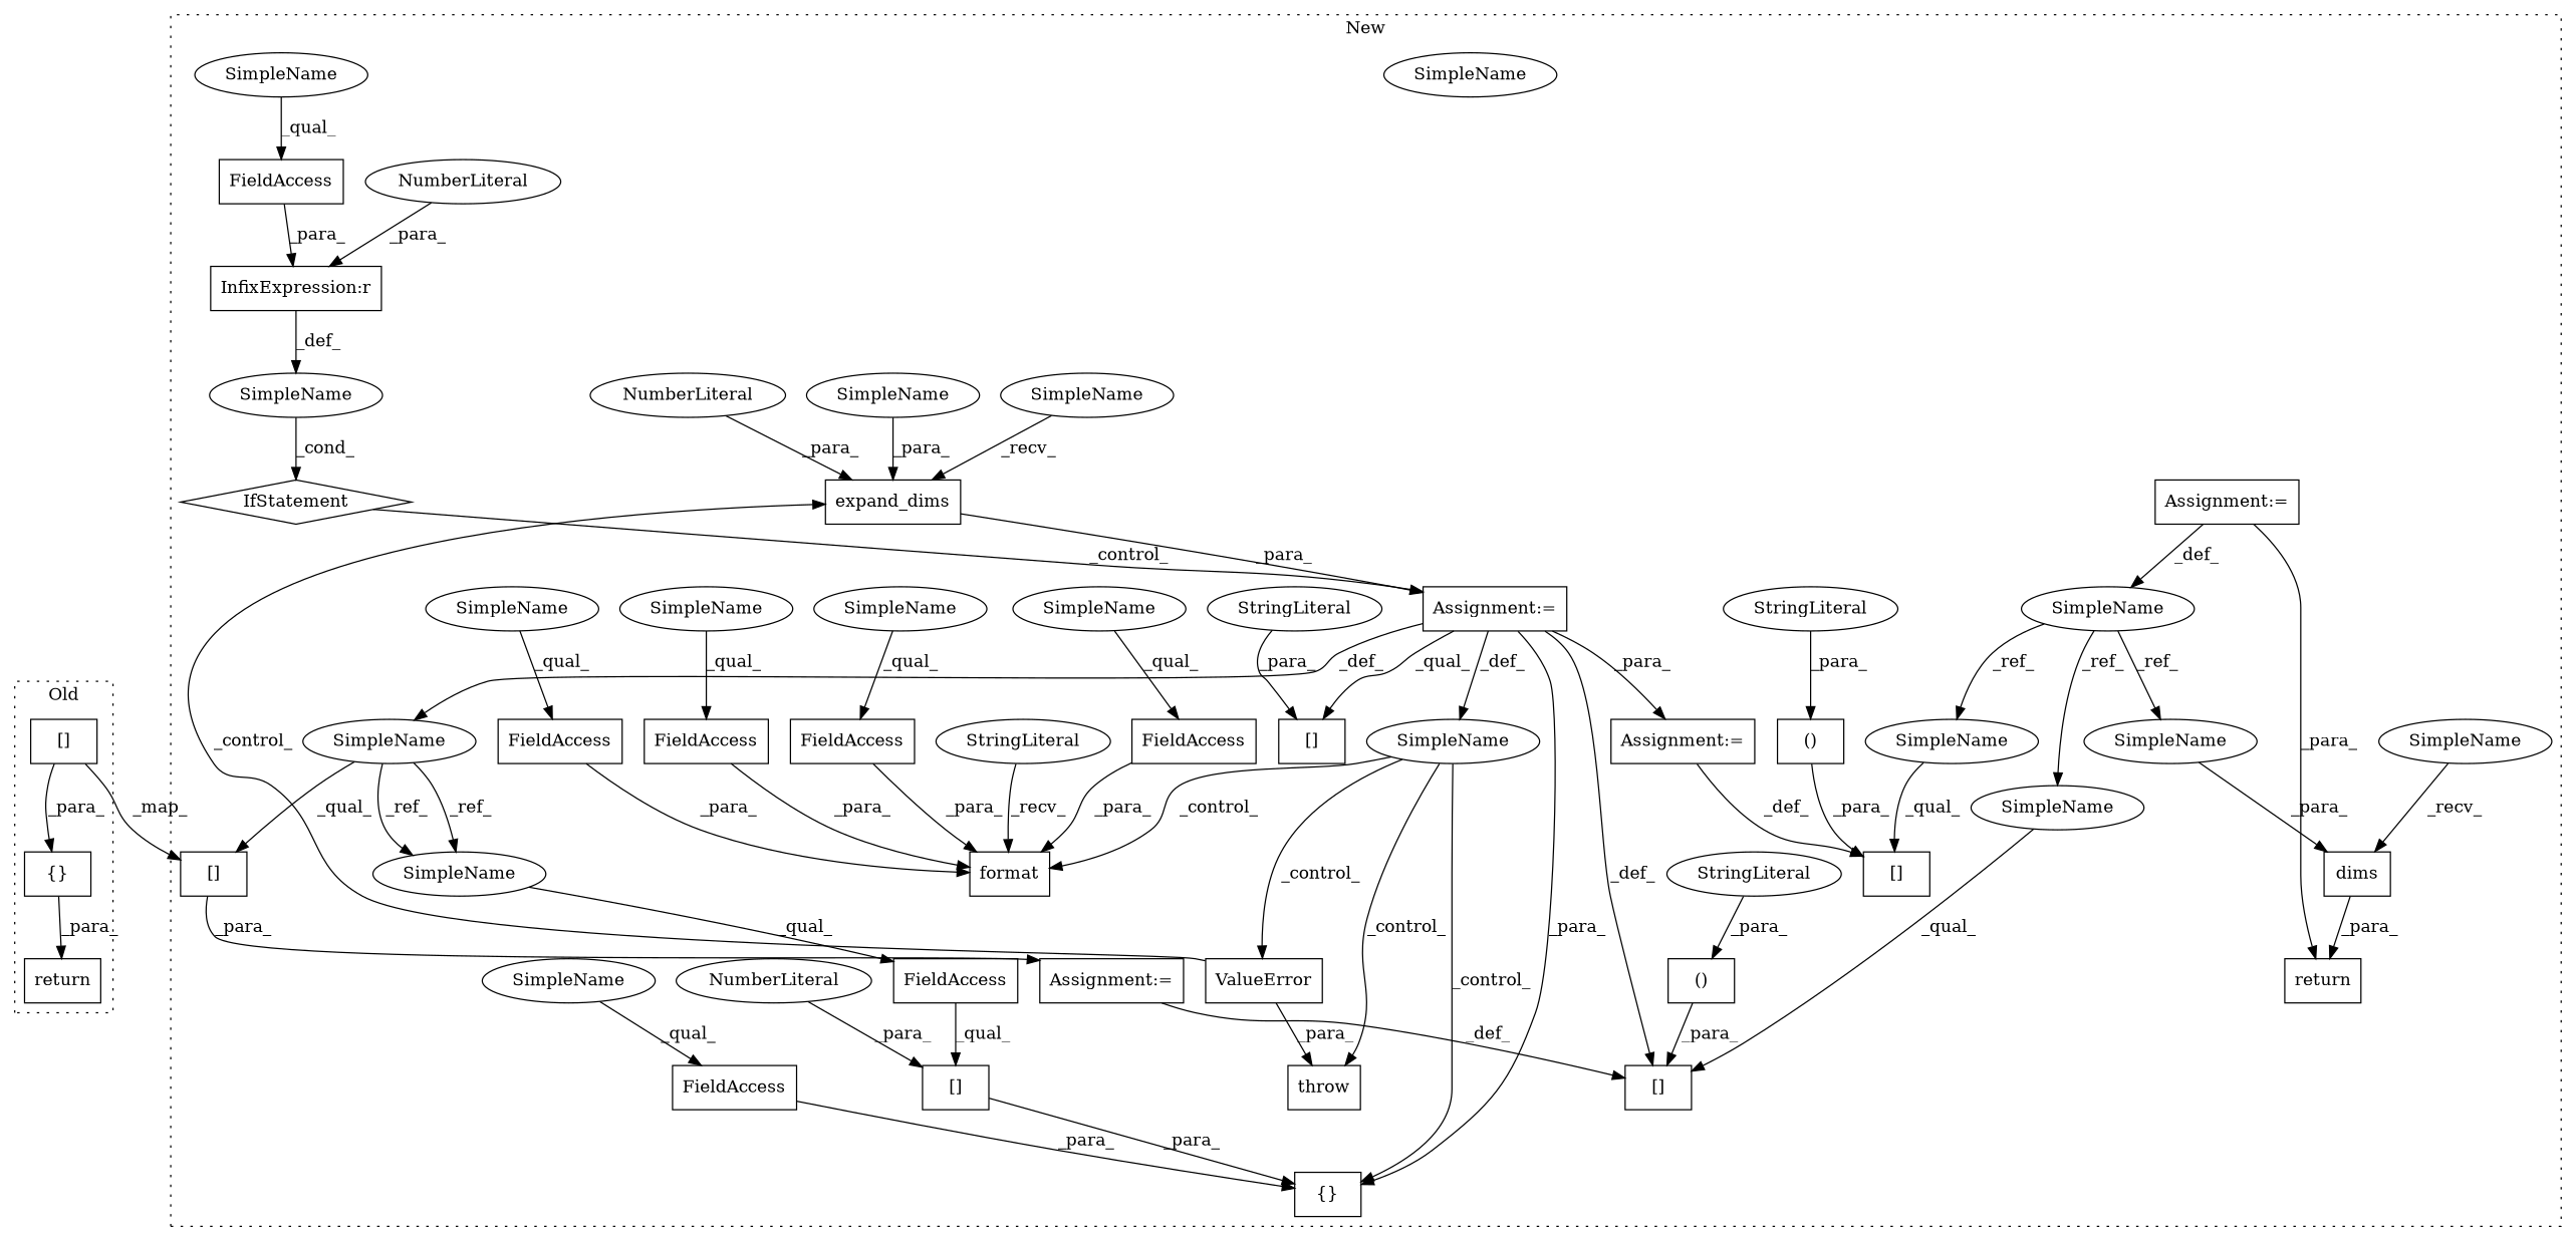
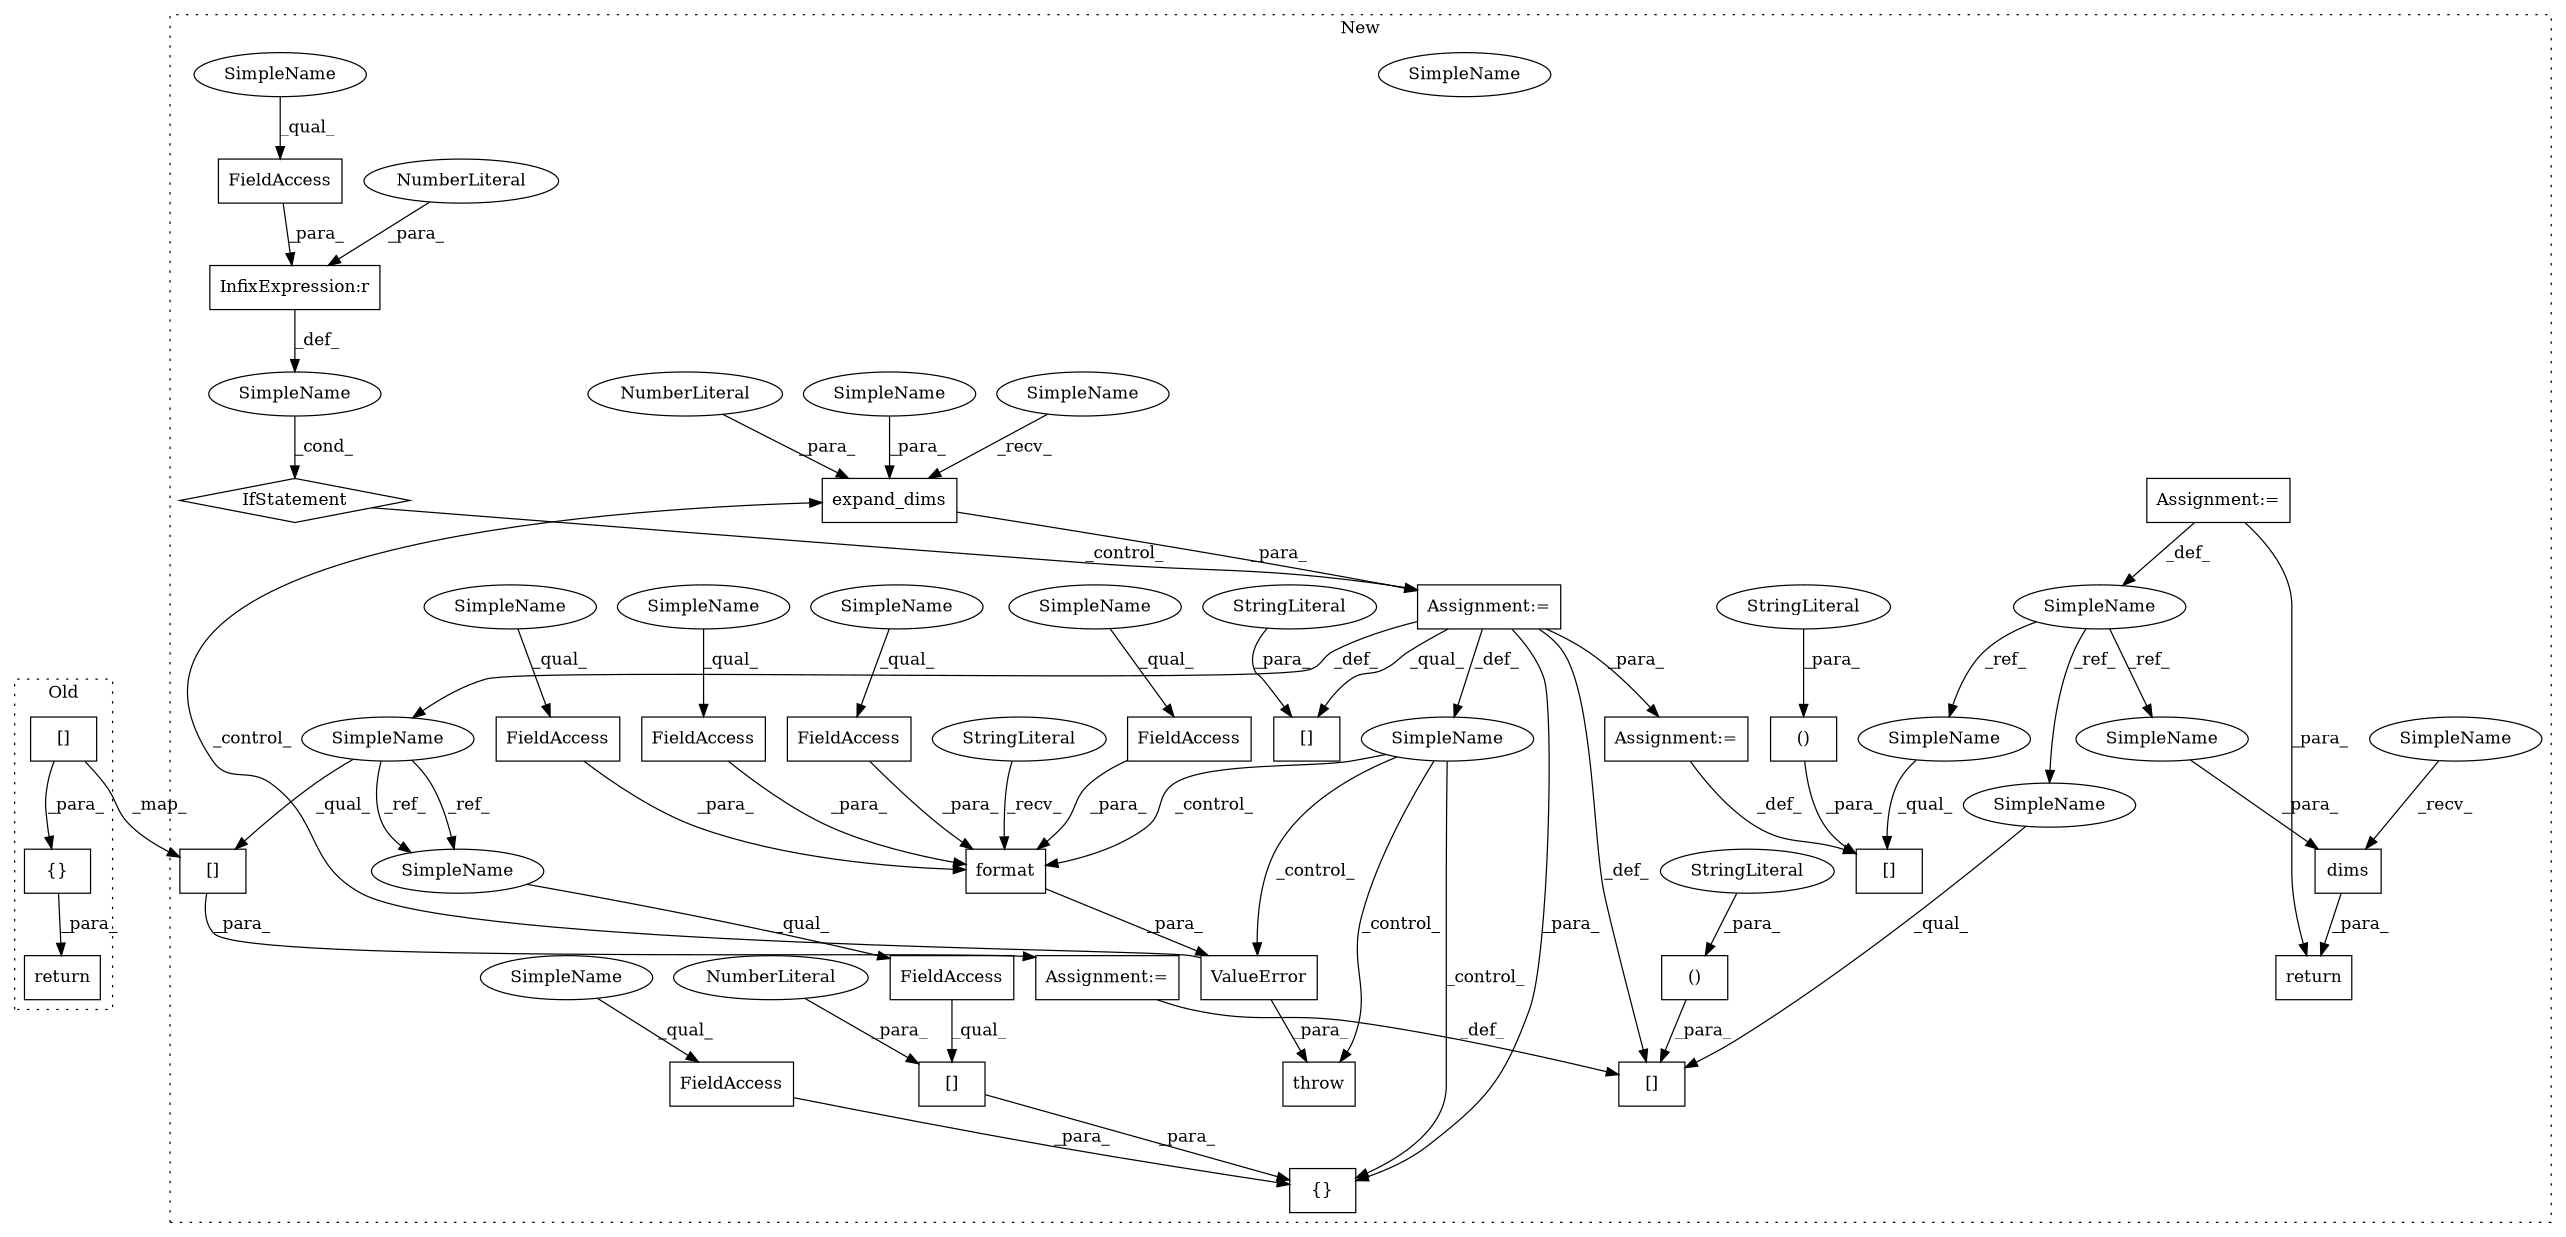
  digraph {
    node [a=42 l=2 s=2026 shape=box]
    n1 [a=32 l="12,1" label=expand_dims s="1782,1798"]
    n2 [a=7 l=1 label="Assignment:=" s=1775]
    n3 [a=25 l="4,2" label=IfStatement s="1748,1763" shape=diamond]
    n4 [a=34 l=1 label=NumberLiteral s=1797 shape=ellipse]
    n5 [label=SimpleName shape=ellipse l="" s=""]
    n6 [a=27 l=3 label="InfixExpression:r" s=1759]
    n7 [a=34 l=1 label=NumberLiteral s=1762 shape=ellipse]
    n8 [a=7 l=1 label="Assignment:=" s=2110]
    n9 [a=32 l="8,1" label=dims s="2345,2355"]
    n10 [a=2 l="9,1" label="[]" s="2026,2036"]
    n11 [a=34 l=1 label=NumberLiteral s=2035 shape=ellipse]
    n12 [a=2 l="9,1" label="[]" s="1815,1842"]
    n13 [a=7 l=1 label="Assignment:=" s=2003]
    n14 [a=7 l=1 label="Assignment:=" s=2228]
    n15 [a=41 l=7 label=return s=2332]
    n16 [a=22 l=7 label=FieldAccess s=1752]
    n17 [a=2 l="8,2" label="[]" s="2053,2108"]
    n18 [a=106 l=47 label="()" s=2061]
    n19 [a=2 l="8,2" label="[]" s="2188,2226"]
    n20 [a=106 l=30 label="()" s=2196]
    n21 [a=2 l="8,2" label="[]" s="2111,2180"]
    n22 [a=4 l="1,1" label="{}" s="2025,2045"]
    n23 [label=SimpleName shape=ellipse l="" s=""]
    n24 [a=53 l=6 label=throw s=1890]
    n25 [a=32 l="7,1" label=format s="1949,1987"]
    n26 [label=SimpleName s=2001 shape=ellipse]
    n27 [a=45 l=16 label=StringLiteral s=2092 shape=ellipse]
    n28 [a=45 l=41 label=StringLiteral s=1907 shape=ellipse]
    n29 [a=45 l=16 label=StringLiteral s=2210 shape=ellipse]
    n30 [a=45 l=18 label=StringLiteral s=1824 shape=ellipse]
    n31 [label=SimpleName s=1773 shape=ellipse]
    n32 [a=22 l=8 label=FieldAccess]
    n33 [a=22 l=7 label=FieldAccess s=1964]
    n34 [a=22 l=7 label=FieldAccess s=2038]
    n35 [a=22 l=7 label=FieldAccess s=1972]
    n36 [a=22 l=7 label=FieldAccess s=1956]
    n37 [a=22 l=7 label=FieldAccess s=1980]
    n38 [a=32 l="11,1" label=ValueError s="1896,1988"]
    n39 [label=SimpleName s=2053 shape=ellipse]
    n40 [label=SimpleName s=2188 shape=ellipse]
    n41 [label=SimpleName s=2353 shape=ellipse]
    n42 [label=SimpleName shape=ellipse]
    n43 [l=5 label=SimpleName s=2339 shape=ellipse]
    n44 [l=5 label=SimpleName s=1776 shape=ellipse]
    n45 [label=SimpleName s=1794 shape=ellipse]
    n46 [label=SimpleName shape=ellipse]
    n47 [label=SimpleName s=1752 shape=ellipse]
    n48 [l=3 label=SimpleName s=2038 shape=ellipse]
    n49 [l=3 label=SimpleName s=1972 shape=ellipse]
    n50 [l=3 label=SimpleName s=1980 shape=ellipse]
    n51 [l=3 label=SimpleName s=1964 shape=ellipse]
    n52 [l=3 label=SimpleName s=1956 shape=ellipse]
    n53 [a=41 l=7 label=return s=1535]
    n54 [a=4 l="1,1" label="{}" s="1564,1676"]
    n55 [a=2 l="8,2" label="[]" s="1565,1605"]
    subgraph cluster_1 {
      label=New
      style=dotted
      n1
      n2
      n3
      n4
      n5
      n6
      n7
      n8
      n9
      n10
      n11
      n12
      n13
      n14
      n15
      n16
      n17
      n18
      n19
      n20
      n21
      n22
      n23
      n24
      n25
      n26
      n27
      n28
      n29
      n30
      n31
      n32
      n33
      n34
      n35
      n36
      n37
      n38
      n39
      n40
      n41
      n42
      n43
      n44
      n45
      n46
      n47
      n48
      n49
      n50
      n51
      n52
    }
    subgraph cluster_2 {
      label=Old
      style=dotted
      n53
      n54
      n55
    }
    n1 -> n2 [label=_para_]
    n2 -> n12 [label=_qual_]
    n2 -> n14 [label=_para_]
    n2 -> n17 [label=_def_]
    n2 -> n22 [label=_para_]
    n2 -> n23 [label=_def_]
    n2 -> n31 [label=_def_]
    n3 -> n2 [label=_control_]
    n4 -> n1 [label=_para_]
    n5 -> n3 [label=_cond_]
    n6 -> n5 [label=_def_]
    n7 -> n6 [label=_para_]
    n8 -> n17 [label=_def_]
    n9 -> n15 [label=_para_]
    n10 -> n22 [label=_para_]
    n11 -> n10 [label=_para_]
    n13 -> n15 [label=_para_]
    n13 -> n26 [label=_def_]
    n14 -> n19 [label=_def_]
    n16 -> n6 [label=_para_]
    n18 -> n17 [label=_para_]
    n20 -> n19 [label=_para_]
    n21 -> n8 [label=_para_]
    n23 -> n22 [label=_control_]
    n23 -> n24 [label=_control_]
    n23 -> n25 [label=_control_]
    n23 -> n38 [label=_control_]
+   n25 -> n38 [label=_para_]
    n26 -> n39 [label=_ref_]
    n26 -> n40 [label=_ref_]
    n26 -> n41 [label=_ref_]
    n27 -> n18 [label=_para_]
    n28 -> n25 [label=_recv_]
    n29 -> n20 [label=_para_]
    n30 -> n12 [label=_para_]
    n31 -> n21 [label=_qual_]
    n31 -> n46 [label=_ref_]
    n31 -> n46 [label=_ref_]
    n32 -> n10 [label=_qual_]
    n33 -> n25 [label=_para_]
    n34 -> n22 [label=_para_]
    n35 -> n25 [label=_para_]
    n36 -> n25 [label=_para_]
    n37 -> n25 [label=_para_]
    n38 -> n1 [label=_control_]
    n38 -> n24 [label=_para_]
    n39 -> n17 [label=_qual_]
    n40 -> n19 [label=_qual_]
    n41 -> n9 [label=_para_]
    n43 -> n9 [label=_recv_]
    n44 -> n1 [label=_recv_]
    n45 -> n1 [label=_para_]
    n46 -> n32 [label=_qual_]
    n47 -> n16 [label=_qual_]
    n48 -> n34 [label=_qual_]
    n49 -> n35 [label=_qual_]
    n50 -> n37 [label=_qual_]
    n51 -> n33 [label=_qual_]
    n52 -> n36 [label=_qual_]
    n54 -> n53 [label=_para_]
    n55 -> n21 [label=_map_]
    n55 -> n54 [label=_para_]
  }
